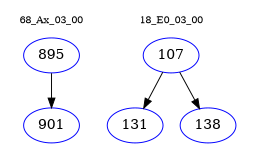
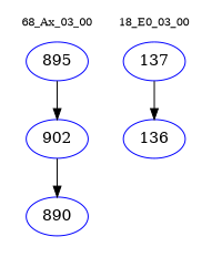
  digraph {
    node [color=blue]
    edge [color=black]
-   n1 [label=901]
+   n1 [label=902]
+   n2 [label=890]
    n3 [label=895]
-   n4 [label=107]
-   n5 [label=131]
-   n6 [label=138]
+   n4 [label=137]
+   n6 [label=136]
    subgraph cluster_1 {
      color=white
      fontsize=10
      label="68_Ax_03_00"
      n1
+     n2
      n3
    }
    subgraph cluster_2 {
      color=white
      fontsize=10
      label="18_E0_03_00"
      n4
-     n5
      n6
    }
+   n1 -> n2
    n3 -> n1
-   n4 -> n5
    n4 -> n6
  }
